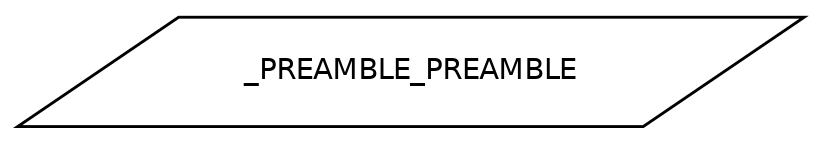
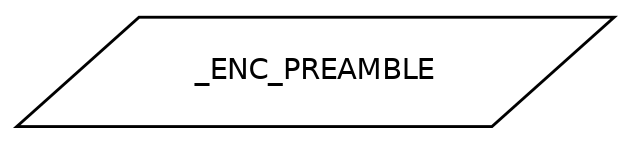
  digraph {
    rankdir=LR
-   n1 [color=black fillcolor=white fontname=Helvetica fontsize=10 height=0.2 label=_PREAMBLE_PREAMBLE shape=parallelogram style=filled width=0.4]
+   n1 [color=black fillcolor=white fontname=Helvetica fontsize=10 height=0.2 label=_ENC_PREAMBLE shape=parallelogram style=filled width=0.4]
  }
